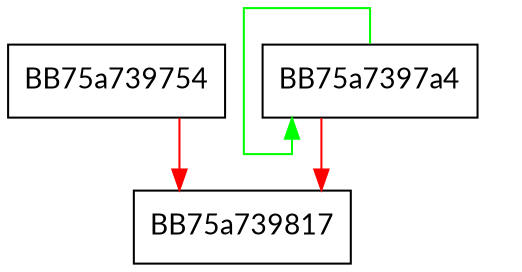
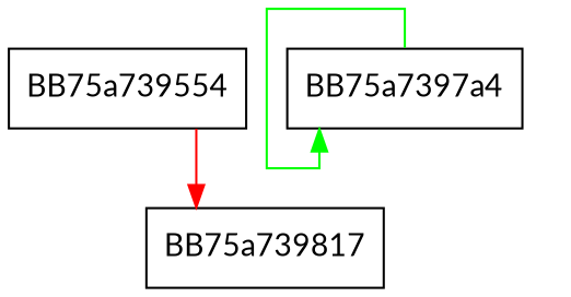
  digraph {
    fontname=Lato
    splines=ortho
    node [fontname=Lato shape=box]
    edge [color=red fontname=Lato]
-   BB75a739754
+   BB75a739754 [label=BB75a739554]
    BB75a739817
    BB75a7397a4
    BB75a739754 -> BB75a739817
-   BB75a7397a4 -> BB75a739817
    BB75a7397a4 -> BB75a7397a4 [color=green]
  }
